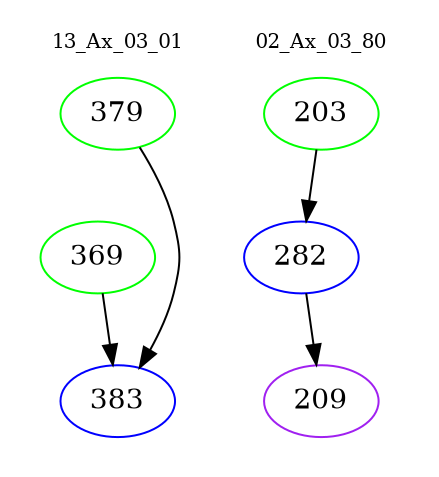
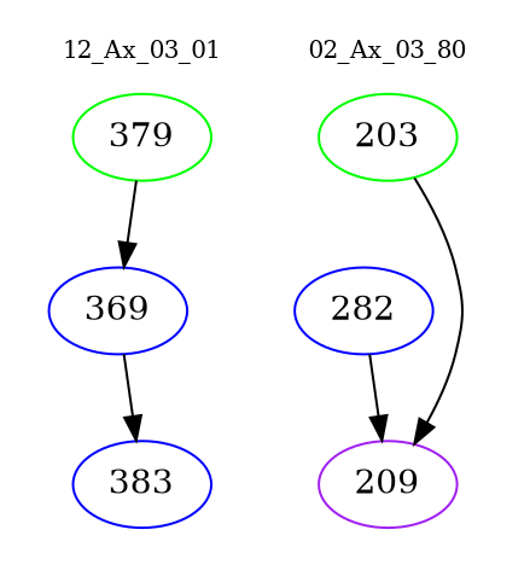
  digraph {
    node [color=blue]
    edge [color=black]
    n1 [color=green label=379]
-   n2 [color=green label=369]
+   n2 [label=369]
    n3 [label=383]
    n4 [color=green label=203]
    n5 [label=282]
    n6 [color=purple label=209]
    subgraph cluster_1 {
      color=white
      fontsize=10
-     label="13_Ax_03_01"
+     label="12_Ax_03_01"
      n1
      n2
      n3
    }
    subgraph cluster_2 {
      color=white
      fontsize=10
      label="02_Ax_03_80"
      n4
      n5
      n6
    }
-   n1 -> n3
+   n1 -> n2
    n2 -> n3
-   n4 -> n5
+   n4 -> n6
    n5 -> n6
  }
